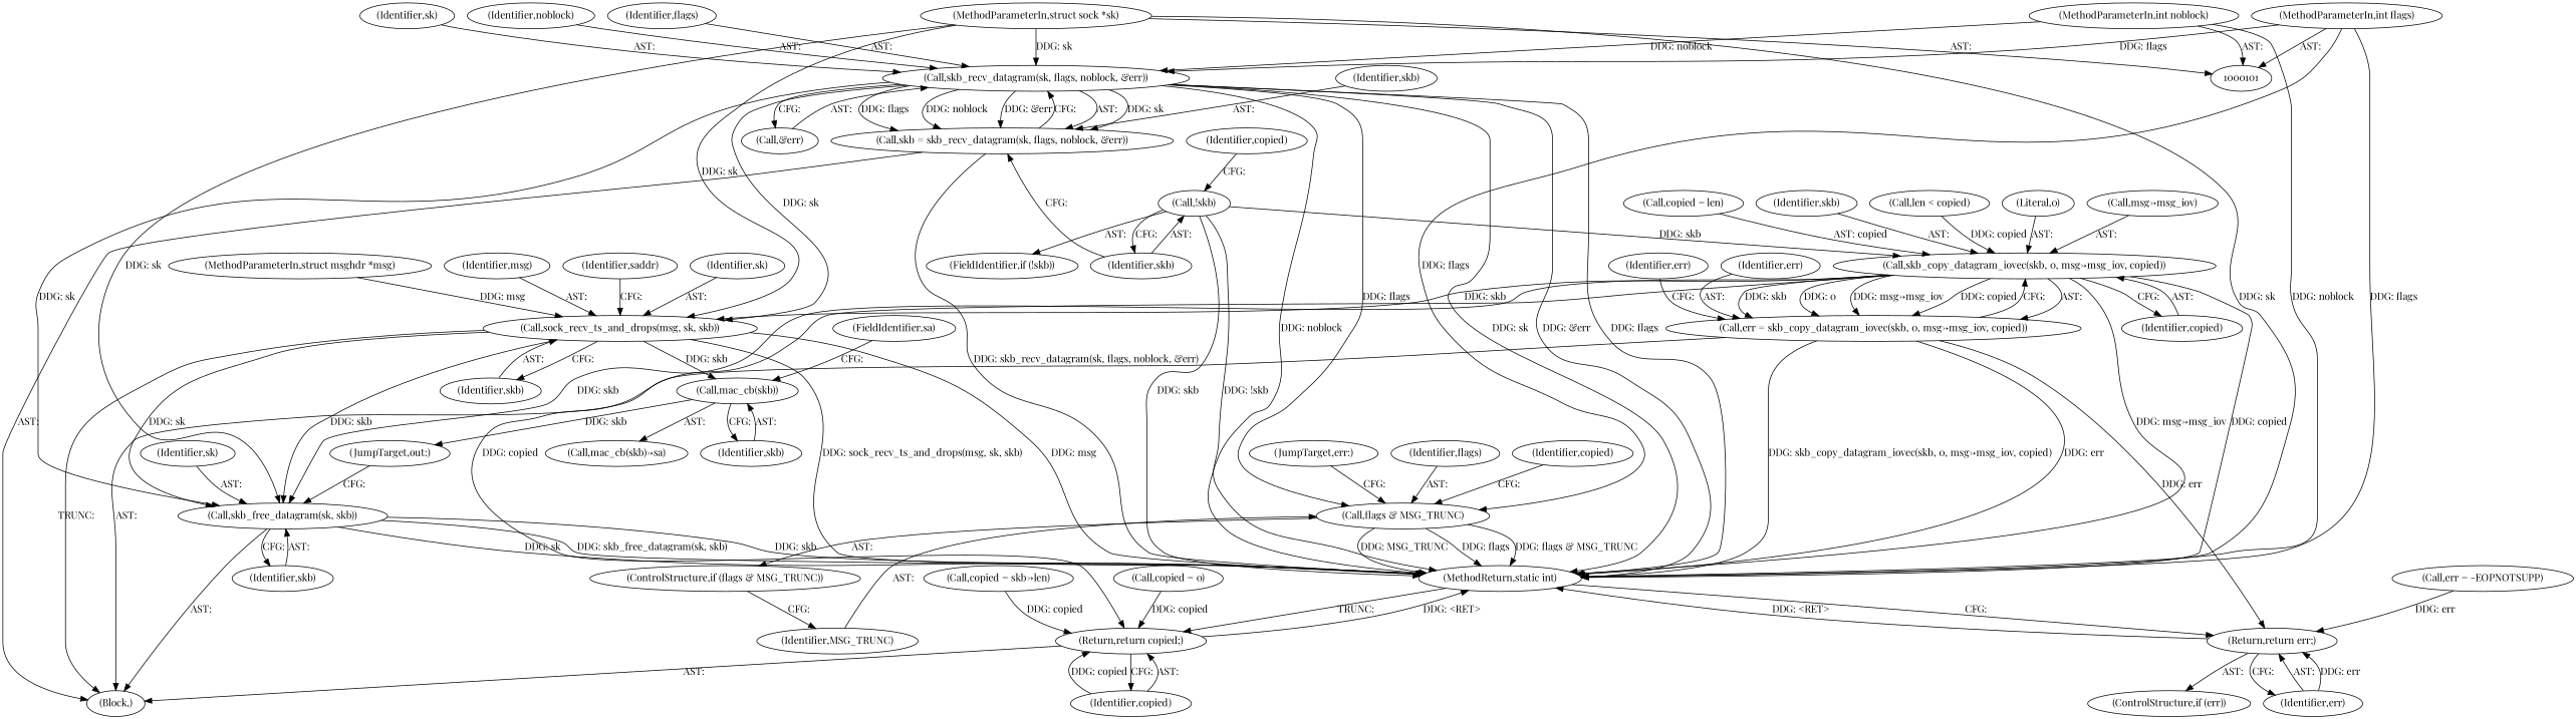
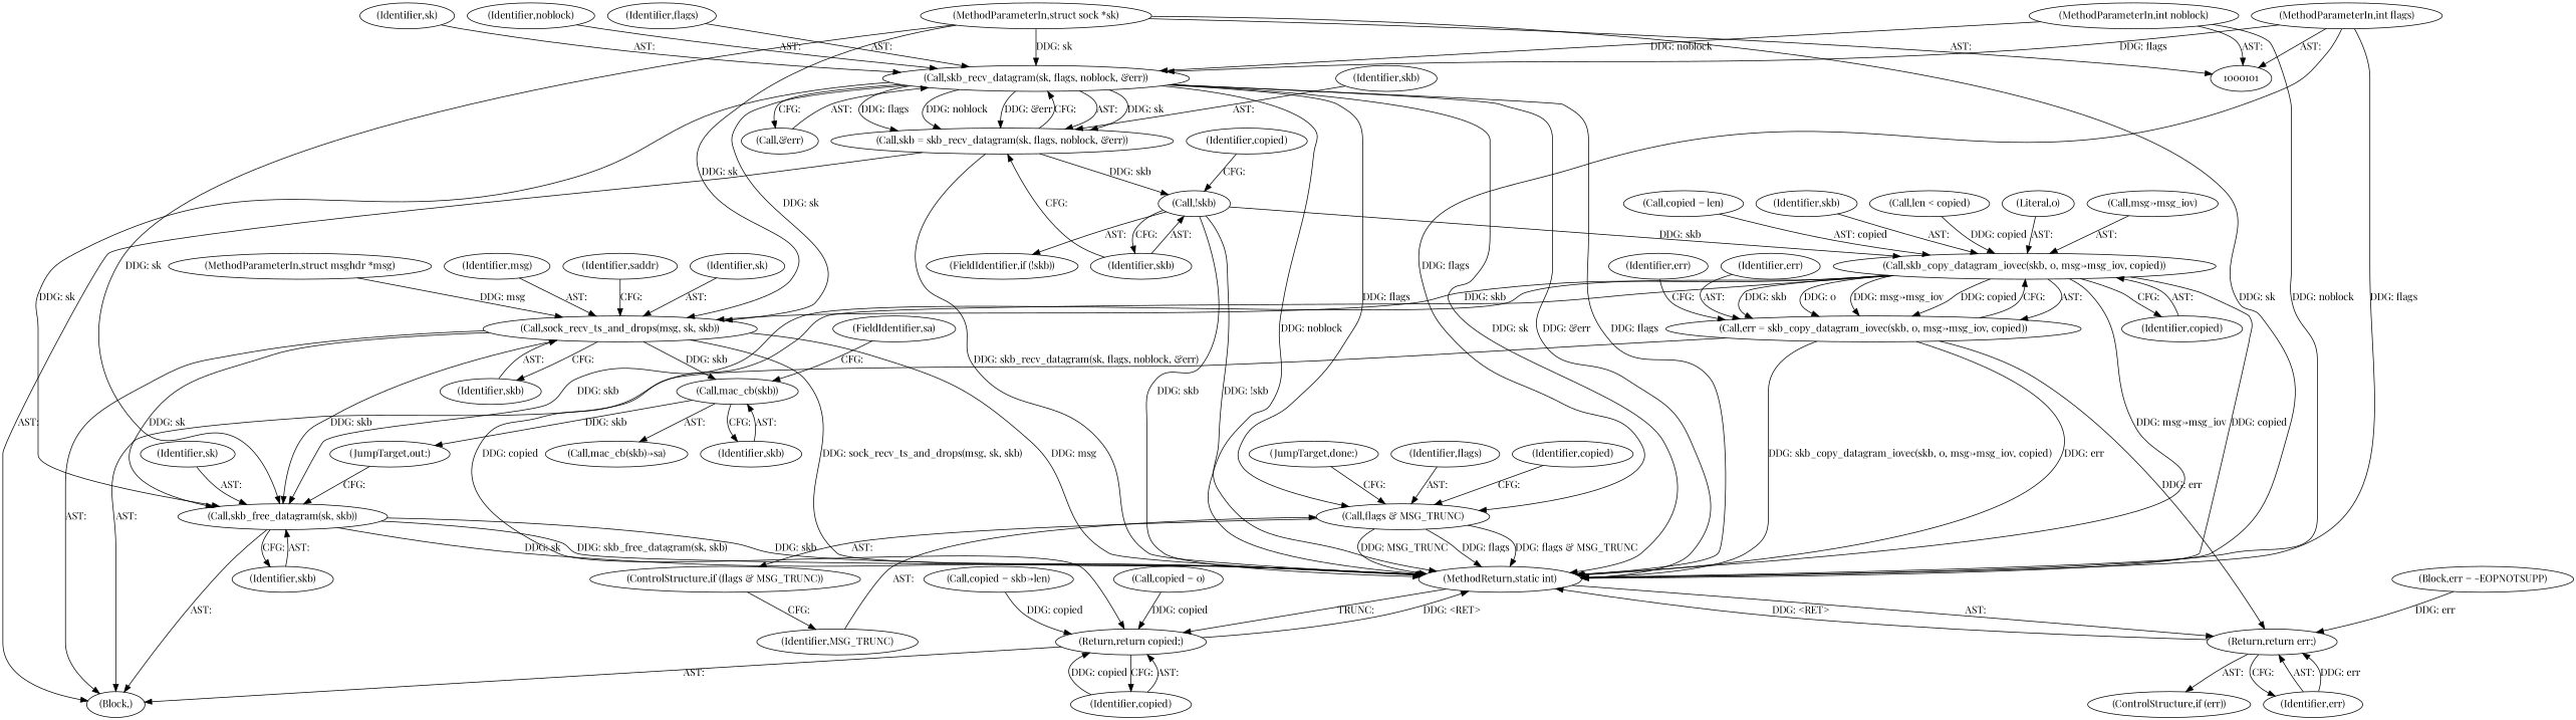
  digraph {
    fontname="Playfair Display"
    node [fontname="Playfair Display"]
    edge [fontname="Playfair Display"]
    n1 [label="(Call,skb_recv_datagram(sk, flags, noblock, &err))"]
    n2 [label="(Call,skb = skb_recv_datagram(sk, flags, noblock, &err))"]
    n3 [label="(Call,sock_recv_ts_and_drops(msg, sk, skb))"]
    n4 [label="(Call,skb_free_datagram(sk, skb))"]
    n5 [label="(Call,flags & MSG_TRUNC)"]
    n6 [label="(MethodReturn,static int)"]
    n7 [label="(Call,&err)"]
    n8 [label="(Call,!skb)"]
    n9 [label="(Block,)"]
    n10 [label="(Call,mac_cb(skb))"]
    n11 [label="(Identifier,skb)"]
    n12 [label="(Identifier,skb)"]
    n13 [label="(ControlStructure,if (flags & MSG_TRUNC))"]
    n14 [label="(Return,return copied;)"]
    n15 [label="(Return,return err;)"]
    n16 [label="(MethodParameterIn,struct sock *sk)"]
    1000101
    n18 [label="(MethodParameterIn,int flags)"]
    n19 [label="(MethodParameterIn,int noblock)"]
    n20 [label="(Call,skb_copy_datagram_iovec(skb, 0, msg->msg_iov, copied))"]
    n21 [label="(Identifier,skb)"]
    n22 [label="(FieldIdentifier,if (!skb))"]
    n23 [label="(Call,err = skb_copy_datagram_iovec(skb, 0, msg->msg_iov, copied))"]
    n24 [label="(Identifier,copied)"]
    n25 [label="(Identifier,copied)"]
    n26 [label="(Identifier,err)"]
    n27 [label="(ControlStructure,if (err))"]
    n28 [label="(Call,mac_cb(skb)->sa)"]
    n29 [label="(Identifier,skb)"]
    n30 [label="(JumpTarget,out:)"]
    n31 [label="(Identifier,MSG_TRUNC)"]
    n32 [label="(Identifier,saddr)"]
    n33 [label="(Identifier,copied)"]
    n34 [label="(Literal,0)"]
    n35 [label="(Call,copied = skb->len)"]
    n36 [label="(Identifier,err)"]
-   n37 [label="(Call,err = -EOPNOTSUPP)"]
+   n37 [label="(Block,err = -EOPNOTSUPP)"]
    n38 [label="(Call,msg->msg_iov)"]
    n39 [label="(Call,copied = len)"]
    n40 [label="(Identifier,skb)"]
    n41 [label="(Identifier,skb)"]
    n42 [label="(Identifier,sk)"]
    n43 [label="(Call,copied = 0)"]
    n44 [label="(Identifier,sk)"]
    n45 [label="(Identifier,flags)"]
    n46 [label="(Identifier,noblock)"]
    n47 [label="(MethodParameterIn,struct msghdr *msg)"]
    n48 [label="(FieldIdentifier,sa)"]
    n49 [label="(Identifier,sk)"]
    n50 [label="(Identifier,copied)"]
    n51 [label="(Identifier,flags)"]
    n52 [label="(Call,len < copied)"]
    n53 [label="(Identifier,msg)"]
    n54 [label="(Identifier,err)"]
-   n55 [label="(JumpTarget,err:)"]
+   n55 [label="(JumpTarget,done:)"]
    n1 -> n2 [label="AST: "]
    n1 -> n2 [label="DDG: sk"]
    n1 -> n2 [label="DDG: flags"]
    n1 -> n2 [label="DDG: noblock"]
    n1 -> n2 [label="DDG: &err"]
    n1 -> n3 [label="DDG: sk"]
    n1 -> n4 [label="DDG: sk"]
    n1 -> n5 [label="DDG: flags"]
    n1 -> n6 [label="DDG: flags"]
    n1 -> n6 [label="DDG: &err"]
    n1 -> n6 [label="DDG: noblock"]
    n1 -> n6 [label="DDG: sk"]
    n1 -> n7 [label="CFG: "]
    n2 -> n1 [label="CFG: "]
    n2 -> n6 [label="DDG: skb_recv_datagram(sk, flags, noblock, &err)"]
+   n2 -> n8 [label="DDG: skb"]
    n2 -> n9 [label="AST: "]
    n3 -> n4 [label="DDG: sk"]
    n3 -> n4 [label="DDG: skb"]
    n3 -> n6 [label="DDG: msg"]
    n3 -> n6 [label="DDG: sock_recv_ts_and_drops(msg, sk, skb)"]
-   n3 -> n9 [label="TRUNC: "]
+   n3 -> n9 [label="AST: "]
    n3 -> n10 [label="DDG: skb"]
    n3 -> n11 [label="CFG: "]
    n4 -> n6 [label="DDG: skb"]
    n4 -> n6 [label="DDG: sk"]
    n4 -> n6 [label="DDG: skb_free_datagram(sk, skb)"]
    n4 -> n9 [label="AST: "]
    n4 -> n12 [label="CFG: "]
    n5 -> n6 [label="DDG: flags & MSG_TRUNC"]
    n5 -> n6 [label="DDG: MSG_TRUNC"]
    n5 -> n6 [label="DDG: flags"]
    n5 -> n13 [label="AST: "]
    n6 -> n14 [label="TRUNC: "]
-   n6 -> n15 [label="CFG: "]
+   n6 -> n15 [label="AST: "]
    n7 -> n1 [label="AST: "]
    n8 -> n6 [label="DDG: skb"]
    n8 -> n6 [label="DDG: !skb"]
    n8 -> n20 [label="DDG: skb"]
    n8 -> n21 [label="CFG: "]
    n8 -> n22 [label="AST: "]
    n10 -> n28 [label="AST: "]
    n10 -> n29 [label="CFG: "]
    n10 -> n30 [label="DDG: skb"]
    n11 -> n3 [label="AST: "]
    n12 -> n4 [label="AST: "]
    n13 -> n31 [label="CFG: "]
    n14 -> n6 [label="DDG: <RET>"]
    n14 -> n9 [label="AST: "]
    n14 -> n25 [label="CFG: "]
    n15 -> n6 [label="DDG: <RET>"]
    n15 -> n26 [label="CFG: "]
    n15 -> n27 [label="AST: "]
    n16 -> n1 [label="DDG: sk"]
    n16 -> n3 [label="DDG: sk"]
    n16 -> n4 [label="DDG: sk"]
    n16 -> n6 [label="DDG: sk"]
    n16 -> 1000101 [label="AST: "]
    n18 -> n1 [label="DDG: flags"]
    n18 -> n5 [label="DDG: flags"]
    n18 -> n6 [label="DDG: flags"]
    n18 -> 1000101 [label="AST: "]
    n19 -> n1 [label="DDG: noblock"]
    n19 -> n6 [label="DDG: noblock"]
    n19 -> 1000101 [label="AST: "]
    n20 -> n3 [label="DDG: skb"]
    n20 -> n4 [label="DDG: skb"]
    n20 -> n6 [label="DDG: copied"]
    n20 -> n6 [label="DDG: msg->msg_iov"]
    n20 -> n14 [label="DDG: copied"]
    n20 -> n23 [label="AST: "]
    n20 -> n23 [label="DDG: skb"]
    n20 -> n23 [label="DDG: 0"]
    n20 -> n23 [label="DDG: msg->msg_iov"]
    n20 -> n23 [label="DDG: copied"]
    n20 -> n24 [label="CFG: "]
    n21 -> n2 [label="CFG: "]
    n21 -> n8 [label="AST: "]
    n23 -> n6 [label="DDG: skb_copy_datagram_iovec(skb, 0, msg->msg_iov, copied)"]
    n23 -> n6 [label="DDG: err"]
    n23 -> n9 [label="AST: "]
    n23 -> n15 [label="DDG: err"]
    n23 -> n20 [label="CFG: "]
    n24 -> n20 [label="AST: "]
    n25 -> n14 [label="AST: "]
    n25 -> n14 [label="DDG: copied"]
    n26 -> n15 [label="AST: "]
    n26 -> n15 [label="DDG: err"]
    n29 -> n10 [label="AST: "]
    n30 -> n4 [label="CFG: "]
    n31 -> n5 [label="AST: "]
    n32 -> n3 [label="CFG: "]
    n33 -> n8 [label="CFG: "]
    n34 -> n20 [label="AST: "]
    n35 -> n14 [label="DDG: copied"]
    n36 -> n23 [label="CFG: "]
    n37 -> n15 [label="DDG: err"]
    n38 -> n20 [label="AST: "]
    n39 -> n20 [label="AST: copied"]
    n40 -> n20 [label="AST: "]
    n41 -> n2 [label="AST: "]
    n42 -> n3 [label="AST: "]
    n43 -> n14 [label="DDG: copied"]
    n44 -> n1 [label="AST: "]
    n45 -> n5 [label="AST: "]
    n46 -> n1 [label="AST: "]
    n47 -> n3 [label="DDG: msg"]
    n48 -> n10 [label="CFG: "]
    n49 -> n4 [label="AST: "]
    n50 -> n5 [label="CFG: "]
    n51 -> n1 [label="AST: "]
    n52 -> n20 [label="DDG: copied"]
    n53 -> n3 [label="AST: "]
    n54 -> n23 [label="AST: "]
    n55 -> n5 [label="CFG: "]
  }
